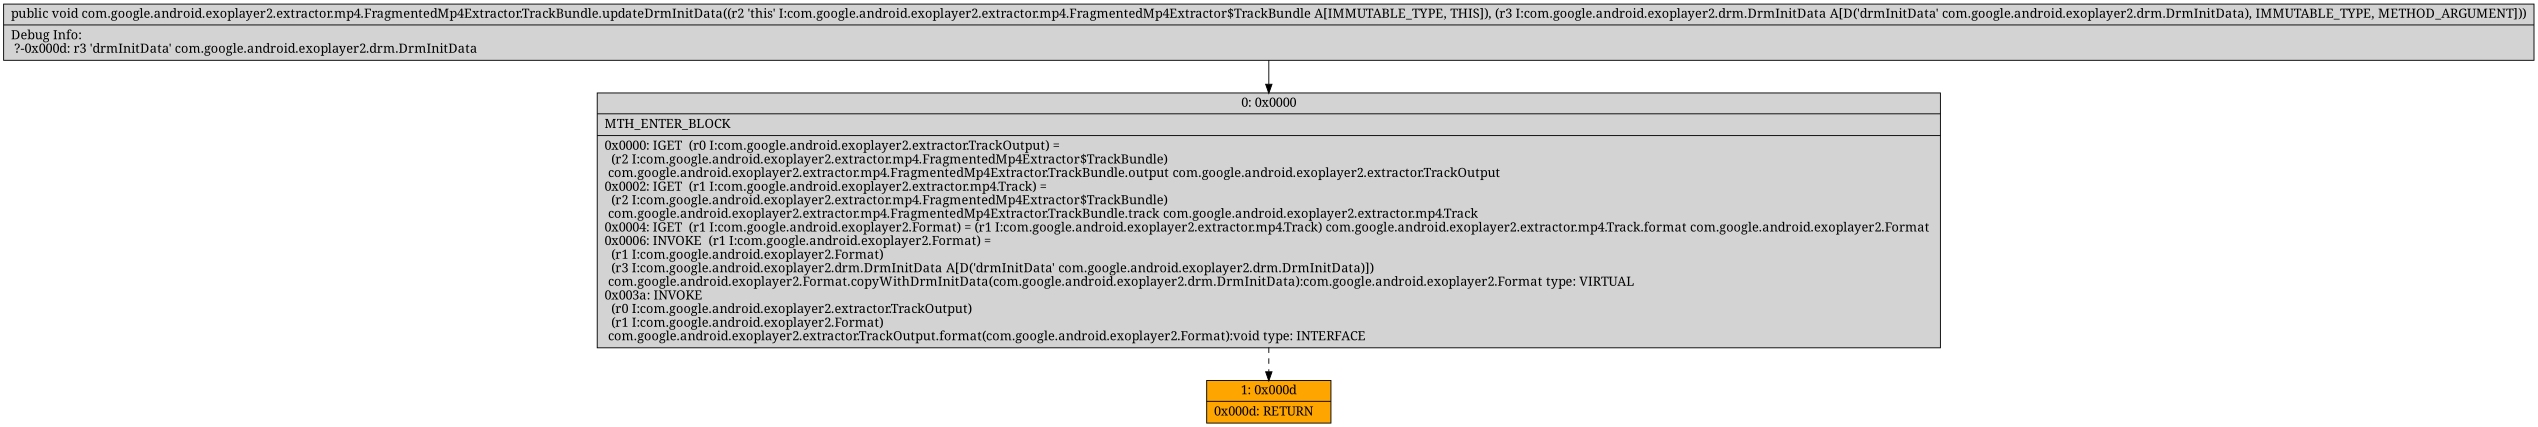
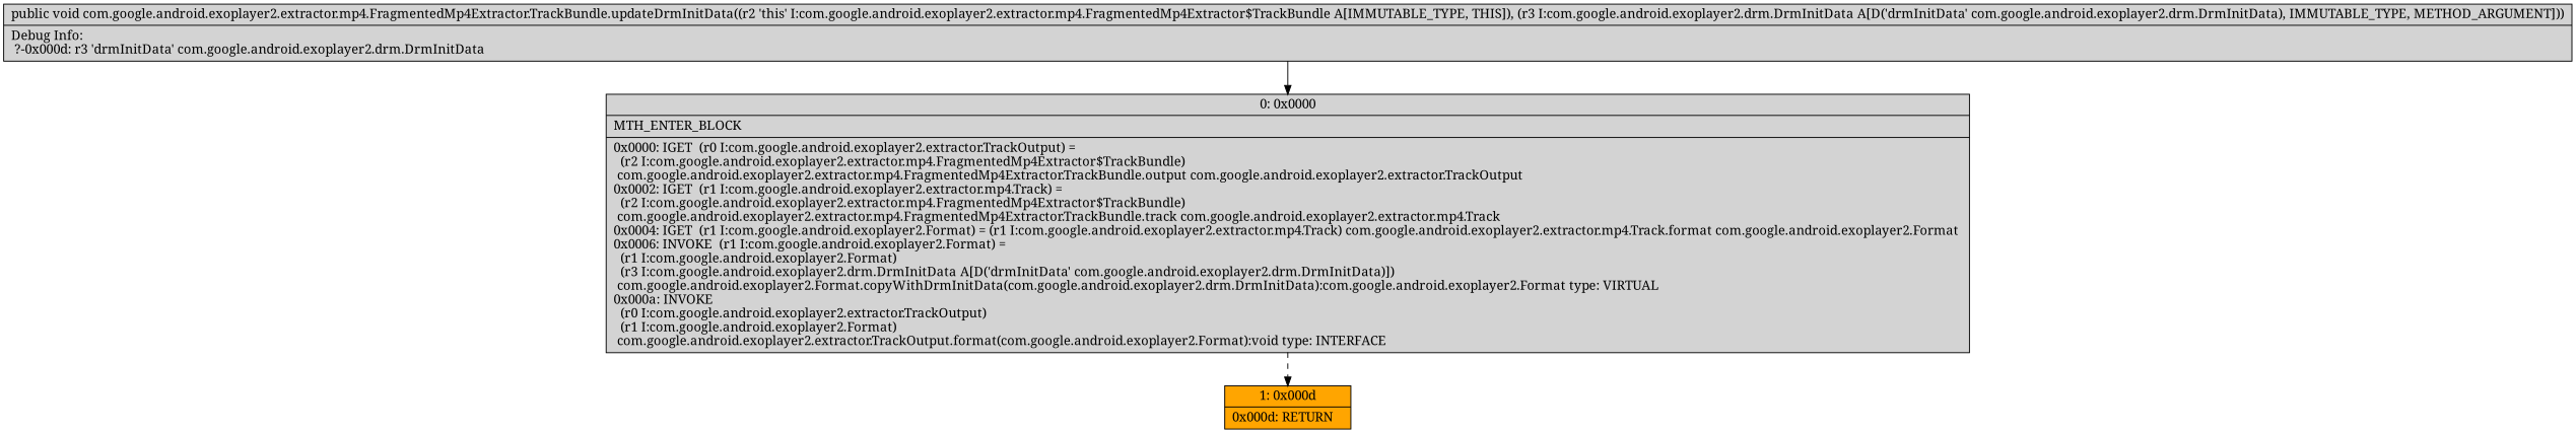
  digraph {
    fontname="Noto Serif"
    node [shape=record style=filled fillcolor=lightgrey fontname="Noto Serif"]
    edge [fontname="Noto Serif"]
-   n1 [label="{0\:\ 0x0000|MTH_ENTER_BLOCK\l|0x0000: IGET  (r0 I:com.google.android.exoplayer2.extractor.TrackOutput) = \l  (r2 I:com.google.android.exoplayer2.extractor.mp4.FragmentedMp4Extractor$TrackBundle)\l com.google.android.exoplayer2.extractor.mp4.FragmentedMp4Extractor.TrackBundle.output com.google.android.exoplayer2.extractor.TrackOutput \l0x0002: IGET  (r1 I:com.google.android.exoplayer2.extractor.mp4.Track) = \l  (r2 I:com.google.android.exoplayer2.extractor.mp4.FragmentedMp4Extractor$TrackBundle)\l com.google.android.exoplayer2.extractor.mp4.FragmentedMp4Extractor.TrackBundle.track com.google.android.exoplayer2.extractor.mp4.Track \l0x0004: IGET  (r1 I:com.google.android.exoplayer2.Format) = (r1 I:com.google.android.exoplayer2.extractor.mp4.Track) com.google.android.exoplayer2.extractor.mp4.Track.format com.google.android.exoplayer2.Format \l0x0006: INVOKE  (r1 I:com.google.android.exoplayer2.Format) = \l  (r1 I:com.google.android.exoplayer2.Format)\l  (r3 I:com.google.android.exoplayer2.drm.DrmInitData A[D('drmInitData' com.google.android.exoplayer2.drm.DrmInitData)])\l com.google.android.exoplayer2.Format.copyWithDrmInitData(com.google.android.exoplayer2.drm.DrmInitData):com.google.android.exoplayer2.Format type: VIRTUAL \l0x003a: INVOKE  \l  (r0 I:com.google.android.exoplayer2.extractor.TrackOutput)\l  (r1 I:com.google.android.exoplayer2.Format)\l com.google.android.exoplayer2.extractor.TrackOutput.format(com.google.android.exoplayer2.Format):void type: INTERFACE \l}"]
+   n1 [label="{0\:\ 0x0000|MTH_ENTER_BLOCK\l|0x0000: IGET  (r0 I:com.google.android.exoplayer2.extractor.TrackOutput) = \l  (r2 I:com.google.android.exoplayer2.extractor.mp4.FragmentedMp4Extractor$TrackBundle)\l com.google.android.exoplayer2.extractor.mp4.FragmentedMp4Extractor.TrackBundle.output com.google.android.exoplayer2.extractor.TrackOutput \l0x0002: IGET  (r1 I:com.google.android.exoplayer2.extractor.mp4.Track) = \l  (r2 I:com.google.android.exoplayer2.extractor.mp4.FragmentedMp4Extractor$TrackBundle)\l com.google.android.exoplayer2.extractor.mp4.FragmentedMp4Extractor.TrackBundle.track com.google.android.exoplayer2.extractor.mp4.Track \l0x0004: IGET  (r1 I:com.google.android.exoplayer2.Format) = (r1 I:com.google.android.exoplayer2.extractor.mp4.Track) com.google.android.exoplayer2.extractor.mp4.Track.format com.google.android.exoplayer2.Format \l0x0006: INVOKE  (r1 I:com.google.android.exoplayer2.Format) = \l  (r1 I:com.google.android.exoplayer2.Format)\l  (r3 I:com.google.android.exoplayer2.drm.DrmInitData A[D('drmInitData' com.google.android.exoplayer2.drm.DrmInitData)])\l com.google.android.exoplayer2.Format.copyWithDrmInitData(com.google.android.exoplayer2.drm.DrmInitData):com.google.android.exoplayer2.Format type: VIRTUAL \l0x000a: INVOKE  \l  (r0 I:com.google.android.exoplayer2.extractor.TrackOutput)\l  (r1 I:com.google.android.exoplayer2.Format)\l com.google.android.exoplayer2.extractor.TrackOutput.format(com.google.android.exoplayer2.Format):void type: INTERFACE \l}"]
    n2 [label="{1\:\ 0x000d|0x000d: RETURN   \l}" fillcolor=orange]
    n3 [label="{public void com.google.android.exoplayer2.extractor.mp4.FragmentedMp4Extractor.TrackBundle.updateDrmInitData((r2 'this' I:com.google.android.exoplayer2.extractor.mp4.FragmentedMp4Extractor$TrackBundle A[IMMUTABLE_TYPE, THIS]), (r3 I:com.google.android.exoplayer2.drm.DrmInitData A[D('drmInitData' com.google.android.exoplayer2.drm.DrmInitData), IMMUTABLE_TYPE, METHOD_ARGUMENT]))  | Debug Info:\l  ?\-0x000d: r3 'drmInitData' com.google.android.exoplayer2.drm.DrmInitData\l}"]
    n1 -> n2 [style=dashed]
    n3 -> n1 [style=solid]
  }
